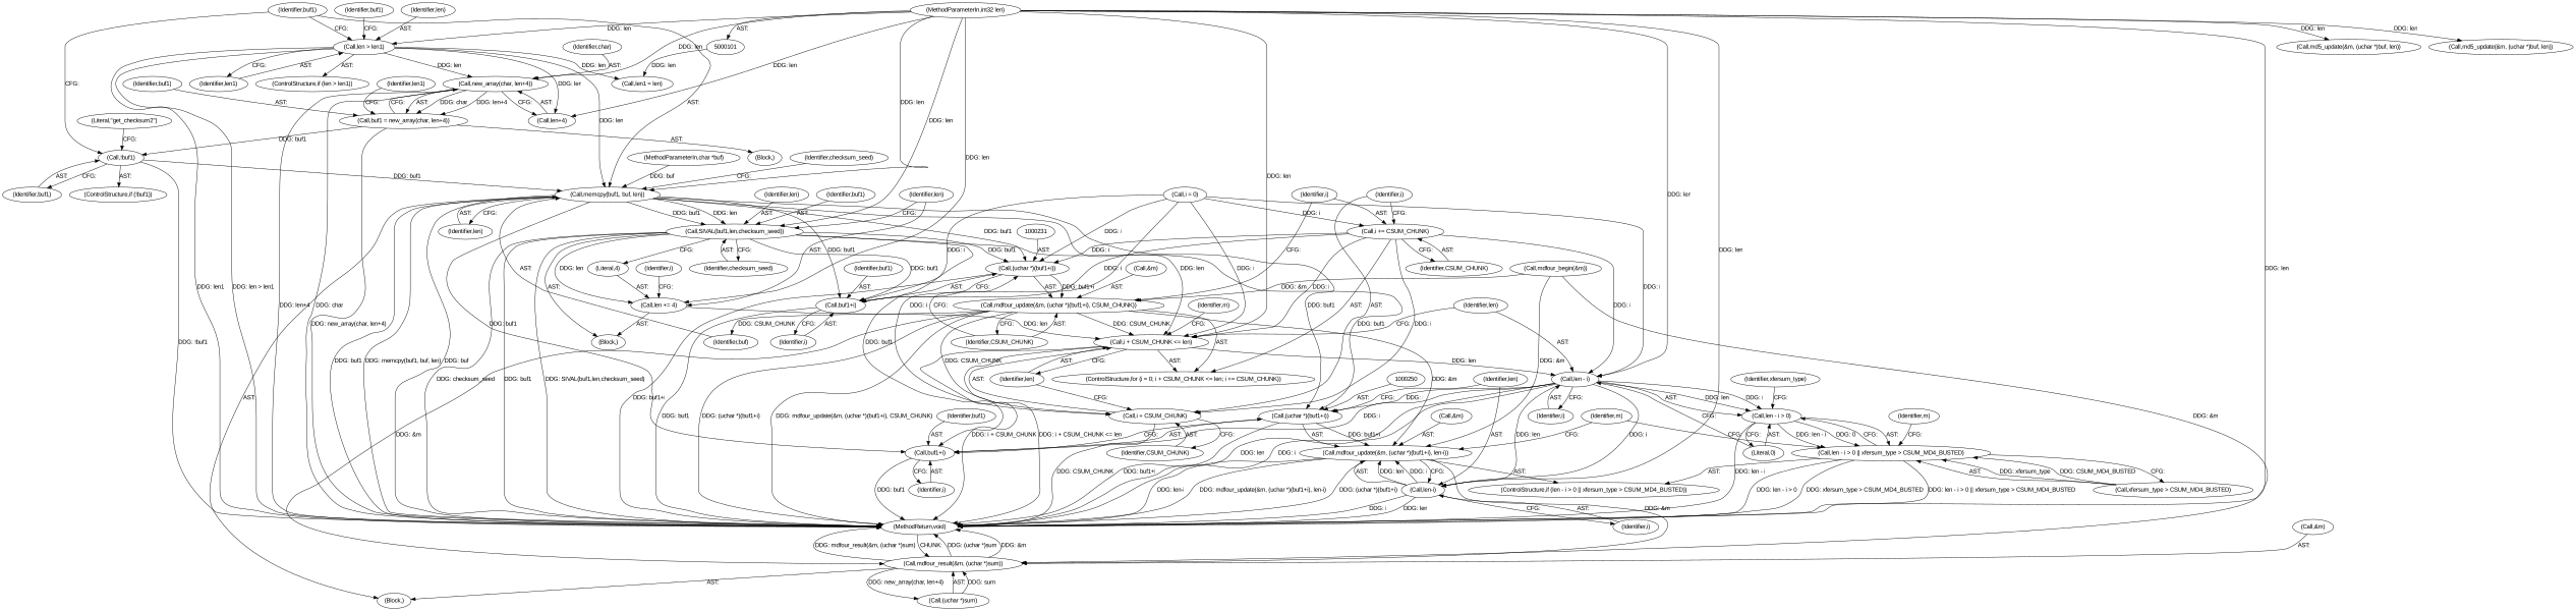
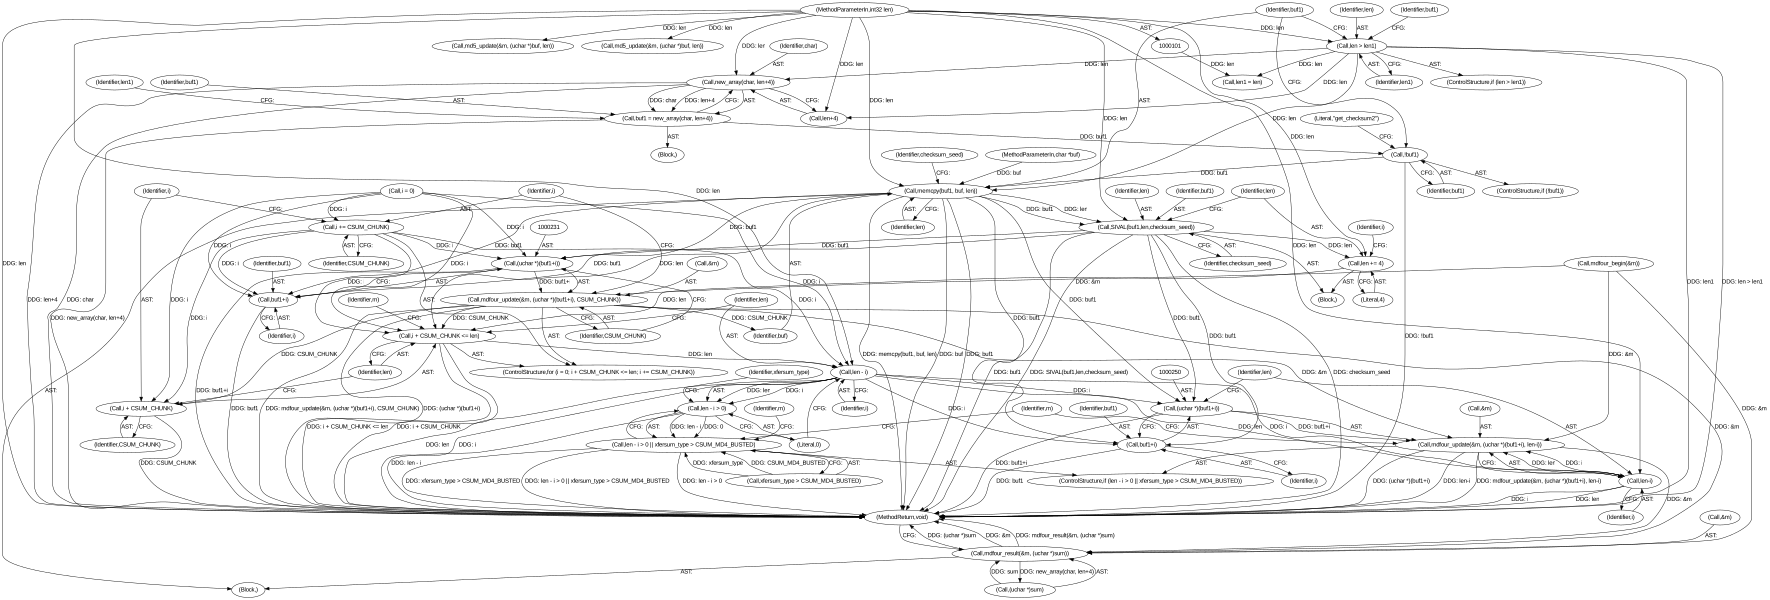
  digraph {
    fontname="Liberation Sans"
    node [fontname="Liberation Sans"]
    edge [fontname="Liberation Sans"]
    n1 [label="(Call,!buf1)"]
    n2 [label="(Call,memcpy(buf1, buf, len))"]
    n3 [label="(Identifier,buf1)"]
    n4 [label="(MethodReturn,void)"]
    n5 [label="(ControlStructure,if (!buf1))"]
    n6 [label="(Call,SIVAL(buf1,len,checksum_seed))"]
    n7 [label="(Call,i + CSUM_CHUNK <= len)"]
    n8 [label="(Call,(uchar *)(buf1+i))"]
    n9 [label="(Call,buf1+i)"]
    n10 [label="(Call,(uchar *)(buf1+i))"]
    n11 [label="(Call,buf1+i)"]
    n12 [label="(Identifier,len)"]
    n13 [label="(Block,)"]
    n14 [label="(Call,mdfour_result(&m, (uchar *)sum))"]
    n15 [label="(Call,buf1 = new_array(char, len+4))"]
    n16 [label="(Call,new_array(char, len+4))"]
    n17 [label="(Block,)"]
    n18 [label="(Call,len+4)"]
    n19 [label="(Call,len > len1)"]
    n20 [label="(Identifier,len1)"]
    n21 [label="(Call,len1 = len)"]
    n22 [label="(ControlStructure,if (len > len1))"]
    n23 [label="(MethodParameterIn,int32 len)"]
    n24 [label="(Call,len += 4)"]
    n25 [label="(Call,len - i)"]
    n26 [label="(Call,len-i)"]
    n27 [label="(Call,md5_update(&m, (uchar *)buf, len))"]
    n28 [label="(Call,md5_update(&m, (uchar *)buf, len))"]
-   1000101 [label=5000101]
+   1000101
    n30 [label="(Block,)"]
    n31 [label="(Identifier,checksum_seed)"]
    n32 [label="(Literal,4)"]
    n33 [label="(Identifier,len)"]
    n34 [label="(ControlStructure,for (i = 0; i + CSUM_CHUNK <= len; i += CSUM_CHUNK))"]
    n35 [label="(Call,len - i > 0)"]
    n36 [label="(Identifier,i)"]
    n37 [label="(Call,mdfour_update(&m, (uchar *)(buf1+i), len-i))"]
    n38 [label="(Identifier,i)"]
    n39 [label="(Identifier,i)"]
    n40 [label="(Call,mdfour_update(&m, (uchar *)(buf1+i), CSUM_CHUNK))"]
    n41 [label="(Identifier,i)"]
    n42 [label="(Call,i + CSUM_CHUNK)"]
    n43 [label="(Call,len - i > 0 || xfersum_type > CSUM_MD4_BUSTED)"]
    n44 [label="(Literal,0)"]
    n45 [label="(ControlStructure,if (len - i > 0 || xfersum_type > CSUM_MD4_BUSTED))"]
    n46 [label="(Call,xfersum_type > CSUM_MD4_BUSTED)"]
    n47 [label="(Call,(uchar *)sum)"]
    n48 [label="(Identifier,CSUM_CHUNK)"]
    n49 [label="(Identifier,buf)"]
    n50 [label="(Identifier,CSUM_CHUNK)"]
    n51 [label="(Call,i += CSUM_CHUNK)"]
    n52 [label="(Identifier,CSUM_CHUNK)"]
    n53 [label="(Identifier,i)"]
    n54 [label="(Identifier,len)"]
    n55 [label="(Identifier,i)"]
    n56 [label="(Identifier,m)"]
    n57 [label="(Identifier,buf1)"]
    n58 [label="(Identifier,xfersum_type)"]
    n59 [label="(Identifier,buf1)"]
    n60 [label="(Call,&m)"]
    n61 [label="(Identifier,len)"]
    n62 [label="(Identifier,len1)"]
    n63 [label="(Call,i = 0)"]
    n64 [label="(Identifier,len)"]
    n65 [label="(Identifier,len)"]
    n66 [label="(Call,&m)"]
    n67 [label="(Literal,\"get_checksum2\")"]
    n68 [label="(Identifier,char)"]
    n69 [label="(Identifier,m)"]
    n70 [label="(Identifier,buf1)"]
    n71 [label="(Identifier,len)"]
    n72 [label="(Identifier,i)"]
    n73 [label="(Call,mdfour_begin(&m))"]
    n74 [label="(Identifier,buf1)"]
    n75 [label="(Identifier,m)"]
    n76 [label="(Identifier,buf1)"]
    n77 [label="(Identifier,buf1)"]
    n78 [label="(Identifier,checksum_seed)"]
    n79 [label="(MethodParameterIn,char *buf)"]
    n80 [label="(Call,&m)"]
    1000250
    1000231
    n1 -> n2 [label="DDG: buf1"]
    n1 -> n3 [label="CFG: "]
    n1 -> n4 [label="DDG: !buf1"]
    n1 -> n5 [label="AST: "]
    n2 -> n4 [label="DDG: memcpy(buf1, buf, len)"]
    n2 -> n4 [label="DDG: buf"]
    n2 -> n4 [label="DDG: buf1"]
    n2 -> n6 [label="DDG: buf1"]
    n2 -> n6 [label="DDG: len"]
    n2 -> n7 [label="DDG: len"]
    n2 -> n8 [label="DDG: buf1"]
    n2 -> n9 [label="DDG: buf1"]
    n2 -> n10 [label="DDG: buf1"]
    n2 -> n11 [label="DDG: buf1"]
    n2 -> n12 [label="CFG: "]
    n2 -> n13 [label="AST: "]
    n3 -> n1 [label="AST: "]
-   n4 -> n14 [label="CHUNK: "]
+   n4 -> n14 [label="CFG: "]
    n6 -> n4 [label="DDG: buf1"]
    n6 -> n4 [label="DDG: SIVAL(buf1,len,checksum_seed)"]
    n6 -> n4 [label="DDG: checksum_seed"]
    n6 -> n8 [label="DDG: buf1"]
    n6 -> n9 [label="DDG: buf1"]
    n6 -> n10 [label="DDG: buf1"]
    n6 -> n11 [label="DDG: buf1"]
    n6 -> n24 [label="DDG: len"]
    n6 -> n30 [label="AST: "]
    n6 -> n31 [label="CFG: "]
    n7 -> n4 [label="DDG: i + CSUM_CHUNK <= len"]
    n7 -> n4 [label="DDG: i + CSUM_CHUNK"]
    n7 -> n25 [label="DDG: len"]
    n7 -> n33 [label="CFG: "]
    n7 -> n34 [label="AST: "]
    n8 -> n4 [label="DDG: buf1+i"]
    n8 -> n9 [label="CFG: "]
    n8 -> n37 [label="AST: "]
    n8 -> n37 [label="DDG: buf1+i"]
    n9 -> n4 [label="DDG: buf1"]
    n9 -> n8 [label="AST: "]
    n9 -> n39 [label="CFG: "]
    n10 -> n4 [label="DDG: buf1+i"]
    n10 -> n11 [label="CFG: "]
    n10 -> n40 [label="AST: "]
    n10 -> n40 [label="DDG: buf1+i"]
    n11 -> n4 [label="DDG: buf1"]
    n11 -> n10 [label="AST: "]
    n11 -> n41 [label="CFG: "]
    n12 -> n2 [label="AST: "]
    n14 -> n4 [label="DDG: (uchar *)sum"]
    n14 -> n4 [label="DDG: &m"]
    n14 -> n4 [label="DDG: mdfour_result(&m, (uchar *)sum)"]
    n14 -> n13 [label="AST: "]
    n14 -> n47 [label="DDG: new_array(char, len+4)"]
    n15 -> n1 [label="DDG: buf1"]
    n15 -> n4 [label="DDG: new_array(char, len+4)"]
    n15 -> n16 [label="CFG: "]
    n15 -> n17 [label="AST: "]
    n16 -> n4 [label="DDG: len+4"]
    n16 -> n4 [label="DDG: char"]
    n16 -> n15 [label="AST: "]
    n16 -> n15 [label="DDG: char"]
    n16 -> n15 [label="DDG: len+4"]
    n16 -> n18 [label="CFG: "]
    n18 -> n16 [label="AST: "]
    n19 -> n2 [label="DDG: len"]
    n19 -> n4 [label="DDG: len > len1"]
    n19 -> n4 [label="DDG: len1"]
    n19 -> n16 [label="DDG: len"]
    n19 -> n18 [label="DDG: len"]
    n19 -> n20 [label="CFG: "]
    n19 -> n21 [label="DDG: len"]
    n19 -> n22 [label="AST: "]
    n20 -> n19 [label="AST: "]
    n23 -> n2 [label="DDG: len"]
    n23 -> n4 [label="DDG: len"]
    n23 -> n6 [label="DDG: len"]
-   n23 -> n7 [label="DDG: len"]
    n23 -> n16 [label="DDG: len"]
    n23 -> n18 [label="DDG: len"]
    n23 -> n19 [label="DDG: len"]
    n23 -> n24 [label="DDG: len"]
    n23 -> n25 [label="DDG: len"]
    n23 -> n26 [label="DDG: len"]
    n23 -> n27 [label="DDG: len"]
    n23 -> n28 [label="DDG: len"]
    n23 -> 1000101 [label="AST: "]
    n24 -> n7 [label="DDG: len"]
    n24 -> n30 [label="AST: "]
-   n6 -> n32 [label="CFG: "]
+   n24 -> n32 [label="CFG: "]
    n25 -> n4 [label="DDG: len"]
    n25 -> n4 [label="DDG: i"]
    n25 -> n8 [label="DDG: i"]
    n25 -> n9 [label="DDG: i"]
    n25 -> n26 [label="DDG: len"]
    n25 -> n26 [label="DDG: i"]
    n25 -> n35 [label="AST: "]
    n25 -> n35 [label="DDG: len"]
    n25 -> n35 [label="DDG: i"]
    n25 -> n36 [label="CFG: "]
    n26 -> n4 [label="DDG: len"]
    n26 -> n4 [label="DDG: i"]
    n26 -> n37 [label="AST: "]
    n26 -> n37 [label="DDG: len"]
    n26 -> n37 [label="DDG: i"]
    n26 -> n38 [label="CFG: "]
    1000101 -> n21 [label="DDG: len"]
    n31 -> n6 [label="AST: "]
    n32 -> n24 [label="AST: "]
    n33 -> n7 [label="AST: "]
    n33 -> n42 [label="CFG: "]
    n35 -> n4 [label="DDG: len - i"]
    n35 -> n43 [label="AST: "]
    n35 -> n43 [label="DDG: len - i"]
    n35 -> n43 [label="DDG: 0"]
    n35 -> n44 [label="CFG: "]
    n36 -> n25 [label="AST: "]
    n37 -> n4 [label="DDG: len-i"]
    n37 -> n4 [label="DDG: mdfour_update(&m, (uchar *)(buf1+i), len-i)"]
    n37 -> n4 [label="DDG: (uchar *)(buf1+i)"]
    n37 -> n14 [label="DDG: &m"]
    n37 -> n26 [label="CFG: "]
    n37 -> n45 [label="AST: "]
    n38 -> n26 [label="AST: "]
    n39 -> n9 [label="AST: "]
    n40 -> n4 [label="DDG: mdfour_update(&m, (uchar *)(buf1+i), CSUM_CHUNK)"]
    n40 -> n4 [label="DDG: (uchar *)(buf1+i)"]
    n40 -> n7 [label="DDG: CSUM_CHUNK"]
    n40 -> n14 [label="DDG: &m"]
    n40 -> n34 [label="AST: "]
    n40 -> n37 [label="DDG: &m"]
    n40 -> n42 [label="DDG: CSUM_CHUNK"]
    n40 -> n48 [label="CFG: "]
    n40 -> n49 [label="DDG: CSUM_CHUNK"]
    n41 -> n11 [label="AST: "]
    n42 -> n4 [label="DDG: CSUM_CHUNK"]
    n42 -> n7 [label="AST: "]
    n42 -> n50 [label="CFG: "]
    n43 -> n4 [label="DDG: len - i > 0 || xfersum_type > CSUM_MD4_BUSTED"]
    n43 -> n4 [label="DDG: len - i > 0"]
    n43 -> n4 [label="DDG: xfersum_type > CSUM_MD4_BUSTED"]
    n43 -> n35 [label="CFG: "]
    n43 -> n45 [label="AST: "]
    n43 -> n46 [label="CFG: "]
    n44 -> n25 [label="CFG: "]
    n44 -> n35 [label="AST: "]
    n46 -> n43 [label="AST: "]
    n46 -> n43 [label="DDG: xfersum_type"]
    n46 -> n43 [label="DDG: CSUM_MD4_BUSTED"]
    n47 -> n14 [label="AST: "]
    n47 -> n14 [label="DDG: sum"]
    n48 -> n10 [label="CFG: "]
    n48 -> n40 [label="AST: "]
    n49 -> n2 [label="AST: "]
    n50 -> n42 [label="AST: "]
    n51 -> n7 [label="DDG: i"]
    n51 -> n10 [label="DDG: i"]
    n51 -> n11 [label="DDG: i"]
    n51 -> n25 [label="DDG: i"]
    n51 -> n34 [label="AST: "]
    n51 -> n42 [label="DDG: i"]
    n51 -> n52 [label="CFG: "]
    n52 -> n51 [label="AST: "]
    n53 -> n40 [label="CFG: "]
    n53 -> n51 [label="AST: "]
    n54 -> n6 [label="AST: "]
    n55 -> n24 [label="CFG: "]
    n56 -> n7 [label="CFG: "]
    n57 -> n19 [label="CFG: "]
    n58 -> n35 [label="CFG: "]
    n59 -> n1 [label="CFG: "]
    n59 -> n2 [label="AST: "]
    n59 -> n19 [label="CFG: "]
    n60 -> n14 [label="AST: "]
    n61 -> n6 [label="CFG: "]
    n61 -> n24 [label="AST: "]
    n62 -> n15 [label="CFG: "]
    n63 -> n7 [label="DDG: i"]
    n63 -> n10 [label="DDG: i"]
    n63 -> n11 [label="DDG: i"]
    n63 -> n25 [label="DDG: i"]
    n63 -> n42 [label="DDG: i"]
    n63 -> n51 [label="DDG: i"]
    n64 -> n8 [label="CFG: "]
    n64 -> n26 [label="AST: "]
    n65 -> n19 [label="AST: "]
    n66 -> n40 [label="AST: "]
    n67 -> n1 [label="CFG: "]
    n68 -> n16 [label="AST: "]
    n69 -> n43 [label="CFG: "]
    n70 -> n6 [label="AST: "]
    n71 -> n7 [label="CFG: "]
    n71 -> n25 [label="AST: "]
    n72 -> n42 [label="AST: "]
    n72 -> n51 [label="CFG: "]
    n73 -> n14 [label="DDG: &m"]
    n73 -> n37 [label="DDG: &m"]
    n73 -> n40 [label="DDG: &m"]
    n74 -> n15 [label="AST: "]
    n75 -> n37 [label="CFG: "]
    n75 -> n43 [label="CFG: "]
    n76 -> n9 [label="AST: "]
    n77 -> n11 [label="AST: "]
    n78 -> n2 [label="CFG: "]
    n79 -> n2 [label="DDG: buf"]
    n80 -> n37 [label="AST: "]
    1000250 -> n8 [label="AST: "]
    1000231 -> n10 [label="AST: "]
  }
